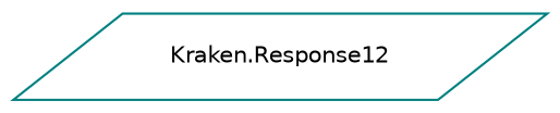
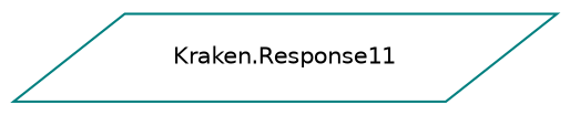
  digraph {
    rankdir=LR
-   n1 [color=teal fillcolor=white fontname=Helvetica fontsize=10 height=0.2 label="Kraken.Response12" shape=parallelogram style=filled width=0.4]
+   n1 [color=teal fillcolor=white fontname=Helvetica fontsize=10 height=0.2 label="Kraken.Response11" shape=parallelogram style=filled width=0.4]
  }
